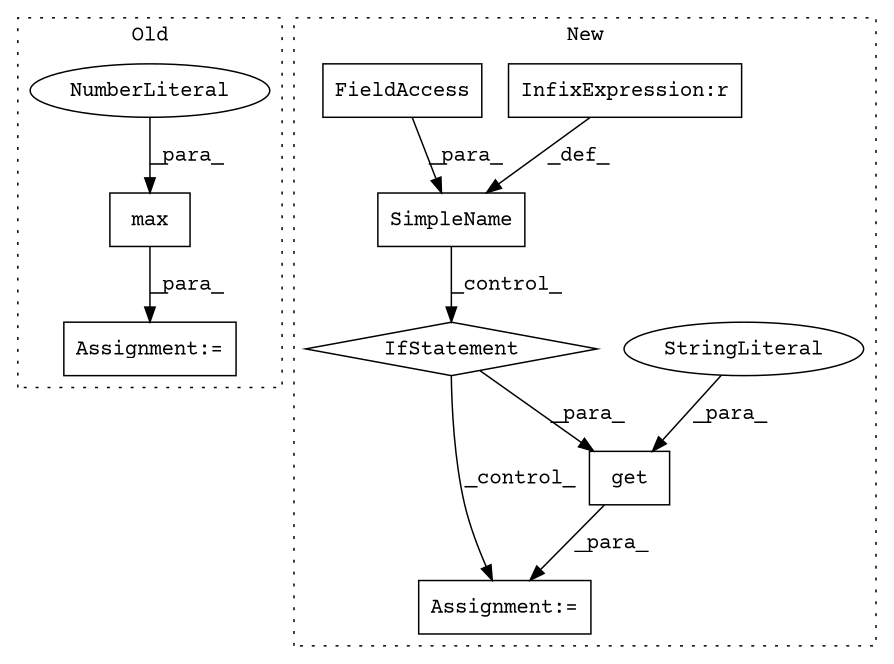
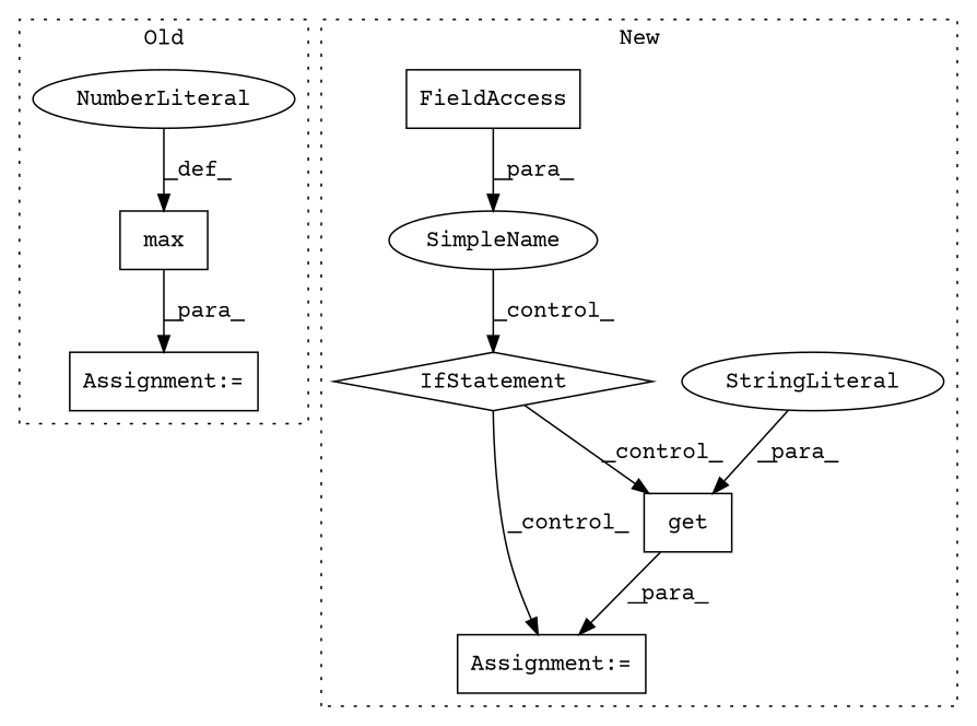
  digraph {
    fontname="Courier Prime"
    node [a=32 fontname="Courier Prime" l=1 shape=box]
    edge [fontname="Courier Prime"]
    n1 [l="4,1" label=max s="995,1069"]
    n2 [a=34 label=NumberLiteral s=1068 shape=ellipse]
    n3 [a=7 label="Assignment:=" s=994]
    n4 [l="4,1" label=get s="1070,1085"]
    n5 [a=7 label="Assignment:=" s=1043]
    n6 [a=25 l="4,2" label=IfStatement s="987,1027" shape=diamond]
-   n7 [a=42 label=SimpleName l=""]
+   n7 [a=42 label=SimpleName shape=ellipse l=""]
    n8 [a=45 l=8 label=StringLiteral s=1074 shape=ellipse]
-   n9 [a=27 l=4 label="InfixExpression:r" s=1007]
    n10 [a=22 l=16 label=FieldAccess s=991]
    subgraph cluster_1 {
      label=Old
      style=dotted
      n1
      n2
      n3
    }
    subgraph cluster_2 {
      label=New
      style=dotted
      n4
      n5
      n6
      n7
      n8
-     n9
      n10
    }
    n1 -> n3 [label=_para_]
-   n2 -> n1 [label=_para_]
+   n2 -> n1 [label=_def_]
    n4 -> n5 [label=_para_]
-   n6 -> n4 [label=_para_]
+   n6 -> n4 [label=_control_]
    n6 -> n5 [label=_control_]
    n7 -> n6 [label=_control_]
    n8 -> n4 [label=_para_]
-   n9 -> n7 [label=_def_]
    n10 -> n7 [label=_para_]
  }
